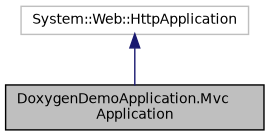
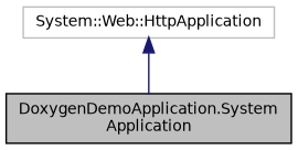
  digraph {
    node [fontname=Helvetica fontsize=10 shape=record style=filled]
-   n1 [color=black fillcolor=grey75 fontcolor=black height=0.2 label="DoxygenDemoApplication.Mvc\lApplication" width=0.4]
+   n1 [color=black fillcolor=grey75 fontcolor=black height=0.2 label="DoxygenDemoApplication.System\lApplication" width=0.4]
    n2 [color=grey75 fillcolor=white height=0.2 label="System::Web::HttpApplication" width=0.4]
    n2 -> n1 [color=midnightblue dir=back fontname=Helvetica fontsize=10 labelfontname=Helvetica labelfontsize=10 style=solid]
  }
